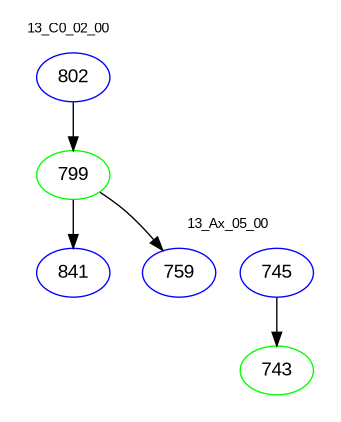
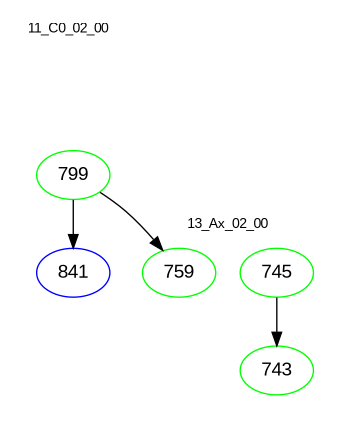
  digraph {
    fontname="Liberation Sans"
    node [color=blue fontname="Liberation Sans"]
    edge [color=black fontname="Liberation Sans"]
-   n1 [label=745]
+   n1 [color=green label=745]
    n2 [color=green label=743]
-   n3 [label=759]
-   n4 [label=802]
+   n3 [color=green label=759]
    n5 [color=green label=799]
    n6 [label=841]
    subgraph cluster_1 {
      color=white
      fontsize=10
-     label="13_Ax_05_00"
+     label="13_Ax_02_00"
      n1
      n2
      n3
    }
    subgraph cluster_2 {
      color=white
      fontsize=10
-     label="13_C0_02_00"
-     n4
+     label="11_C0_02_00"
      n5
      n6
    }
    n1 -> n2
-   n4 -> n5
    n5 -> n3
    n5 -> n6
  }
